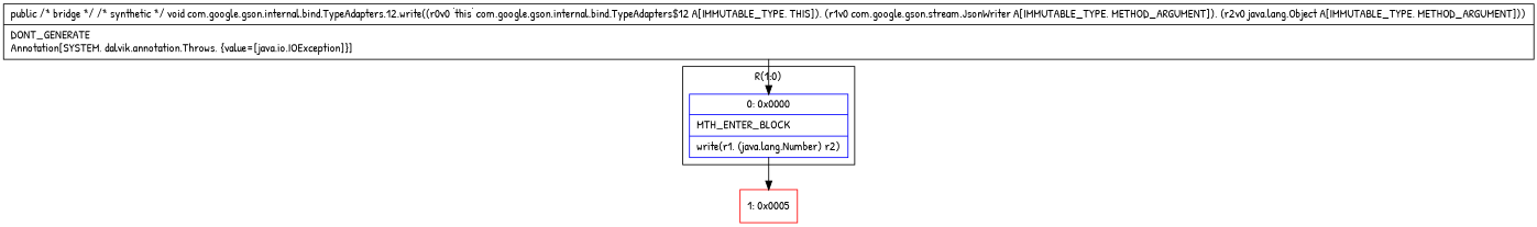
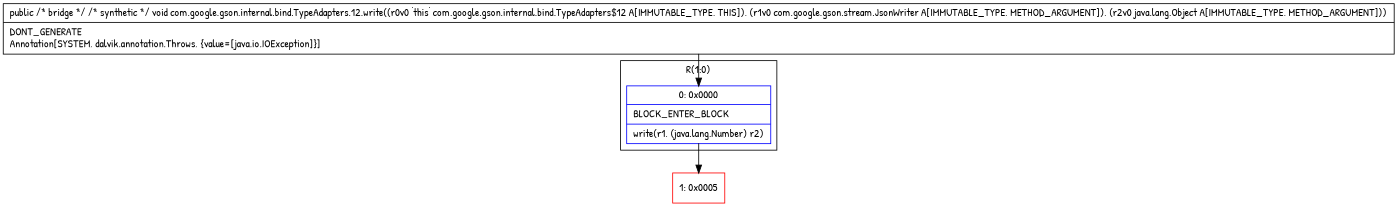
  digraph {
    fontname="Patrick Hand"
    node [shape=record fontname="Patrick Hand"]
    edge [fontname="Patrick Hand"]
-   n1 [color=blue label="{0\:\ 0x0000|MTH_ENTER_BLOCK\l|write(r1, (java.lang.Number) r2)\l}"]
+   n1 [color=blue label="{0\:\ 0x0000|BLOCK_ENTER_BLOCK\l|write(r1, (java.lang.Number) r2)\l}"]
    n2 [color=red label="{1\:\ 0x0005}"]
    n3 [label="{public \/* bridge *\/ \/* synthetic *\/ void com.google.gson.internal.bind.TypeAdapters.12.write((r0v0 'this' com.google.gson.internal.bind.TypeAdapters$12 A[IMMUTABLE_TYPE, THIS]), (r1v0 com.google.gson.stream.JsonWriter A[IMMUTABLE_TYPE, METHOD_ARGUMENT]), (r2v0 java.lang.Object A[IMMUTABLE_TYPE, METHOD_ARGUMENT]))  | DONT_GENERATE\lAnnotation[SYSTEM, dalvik.annotation.Throws, \{value=[java.io.IOException]\}]\l}"]
    subgraph cluster_1 {
      label="R(1:0)"
      n1
    }
    n1 -> n2
    n3 -> n1
  }
